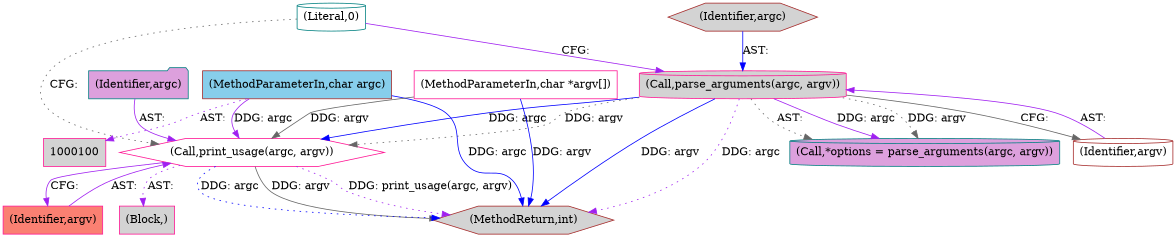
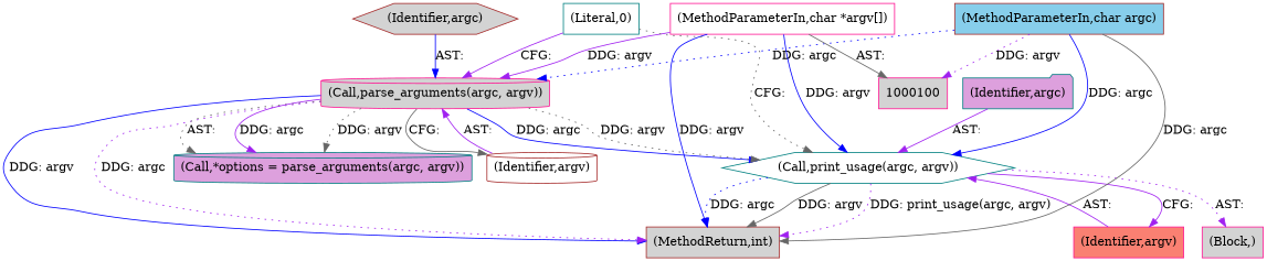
  digraph {
    node [color=deeppink fillcolor=lightgrey shape=box style=filled]
    edge [color=purple style=solid]
-   n1 [fillcolor=white label="(Call,print_usage(argc, argv))" shape=hexagon]
-   n2 [color=brown label="(MethodReturn,int)" shape=hexagon]
+   n1 [color=teal fillcolor=white label="(Call,print_usage(argc, argv))" shape=hexagon]
+   n2 [color=brown label="(MethodReturn,int)"]
    n3 [fillcolor=salmon label="(Identifier,argv)"]
    n4 [label="(Block,)"]
    n5 [label="(Call,parse_arguments(argc, argv))" shape=cylinder]
    n6 [color=brown fillcolor=white label="(Identifier,argv)" shape=cylinder]
    n7 [color=teal fillcolor=plum label="(Call,*options = parse_arguments(argc, argv))" shape=cylinder]
    n8 [color=brown fillcolor=skyblue label="(MethodParameterIn,char argc)"]
    1000100
    n10 [fillcolor=white label="(MethodParameterIn,char *argv[])"]
    n11 [color=brown label="(Identifier,argc)" shape=hexagon]
    n12 [color=teal fillcolor=plum label="(Identifier,argc)" shape=folder]
-   n13 [color=teal fillcolor=white label="(Literal,0)" shape=cylinder]
+   n13 [color=teal fillcolor=white label="(Literal,0)"]
    n1 -> n2 [color=gray40 label="DDG: argv"]
    n1 -> n2 [label="DDG: print_usage(argc, argv)" style=dotted]
    n1 -> n2 [color=blue label="DDG: argc" style=dotted]
    n1 -> n3 [label="CFG: "]
    n1 -> n4 [label="AST: " style=dotted]
    n3 -> n1 [label="AST: "]
    n5 -> n1 [color=blue label="DDG: argc"]
    n5 -> n1 [color=gray40 label="DDG: argv" style=dotted]
    n5 -> n2 [color=blue label="DDG: argv"]
    n5 -> n2 [label="DDG: argc" style=dotted]
    n5 -> n6 [color=gray40 label="CFG: "]
    n5 -> n7 [color=gray40 label="AST: " style=dotted]
    n5 -> n7 [label="DDG: argc"]
    n5 -> n7 [color=gray40 label="DDG: argv" style=dotted]
    n6 -> n5 [label="AST: "]
-   n8 -> n1 [label="DDG: argc"]
-   n8 -> n2 [color=blue label="DDG: argc"]
-   n8 -> 1000100 [label="AST: " style=dotted]
-   n10 -> n1 [color=gray40 label="DDG: argv"]
+   n8 -> n1 [color=blue label="DDG: argc"]
+   n8 -> n2 [color=gray40 label="DDG: argc"]
+   n8 -> n5 [color=blue label="DDG: argc" style=dotted]
+   n8 -> 1000100 [label="DDG: argv" style=dotted]
+   n10 -> n1 [color=blue label="DDG: argv"]
    n10 -> n2 [color=blue label="DDG: argv"]
+   n10 -> n5 [label="DDG: argv"]
+   n10 -> 1000100 [color=gray40 label="AST: "]
    n11 -> n5 [color=blue label="AST: "]
    n12 -> n1 [label="AST: "]
    n13 -> n1 [color=gray40 label="CFG: " style=dotted]
    n13 -> n5 [label="CFG: "]
  }
